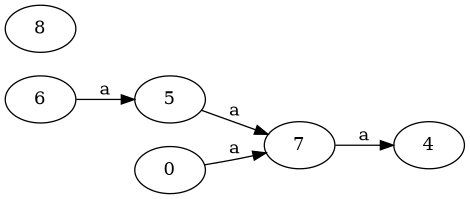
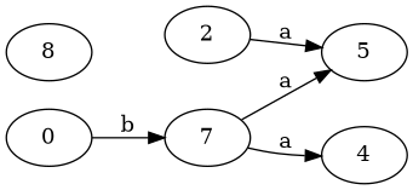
  strict digraph {
    rankdir=LR
-   2 [label=6]
+   2
    5
    n3 [label=8]
    0
    7
    4
    2 -> 5 [label=a]
-   0 -> 7 [label=a]
-   5 -> 7 [label=a]
+   0 -> 7 [label=b]
+   7 -> 5 [label=a]
    7 -> 4 [label=a]
  }
